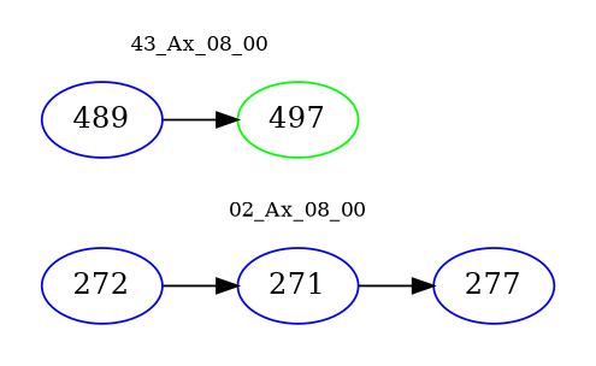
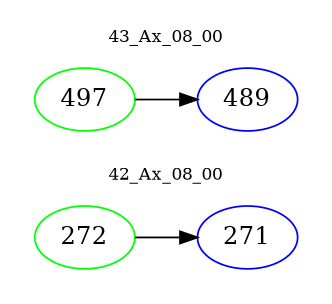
  digraph {
    rankdir=LR
    node [color=blue]
    edge [color=black]
-   n1 [label=272]
+   n1 [color=green label=272]
    n2 [label=271]
-   n3 [label=277]
    n4 [color=green label=497]
    n5 [label=489]
    subgraph cluster_1 {
      color=white
      fontsize=10
-     label="02_Ax_08_00"
+     label="42_Ax_08_00"
      n1
      n2
-     n3
    }
    subgraph cluster_2 {
      color=white
      fontsize=10
      label="43_Ax_08_00"
      n4
      n5
    }
    n1 -> n2
-   n2 -> n3
-   n5 -> n4
+   n4 -> n5
  }
